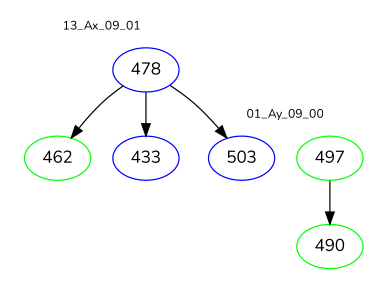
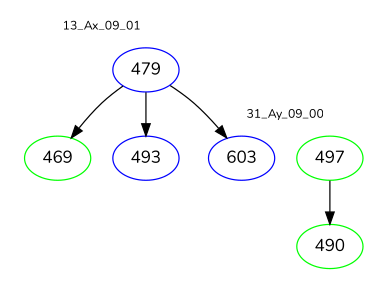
  digraph {
    fontname=Nunito
    node [color=blue fontname=Nunito]
    edge [color=black fontname=Nunito]
-   n1 [label=478]
-   n2 [color=green label=462]
-   n3 [label=433]
+   n1 [label=479]
+   n2 [color=green label=469]
+   n3 [label=493]
    n4 [color=green label=497]
    n5 [color=green label=490]
-   n6 [label=503]
+   n6 [label=603]
    subgraph cluster_1 {
      color=white
      fontsize=10
      label="13_Ax_09_01"
      n1
      n2
      n3
    }
    subgraph cluster_2 {
      color=white
      fontsize=10
-     label="01_Ay_09_00"
+     label="31_Ay_09_00"
      n4
      n5
      n6
    }
    n1 -> n2
    n1 -> n3
    n1 -> n6
    n4 -> n5
  }
